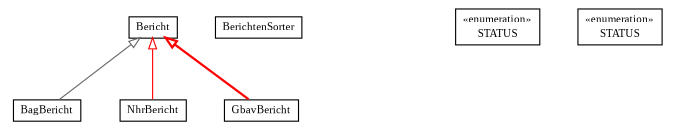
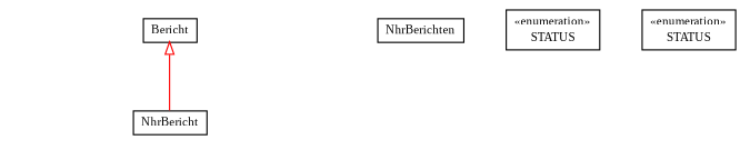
  digraph {
    fontname="Liberation Serif"
    nodesep=0.25
    ranksep=0.5
    node [fontcolor=black fontname="Liberation Serif" fontsize=10.0 shape=plaintext]
    edge [arrowtail=empty color=red dir=back fontname="Liberation Serif" fontsize=10 headport=p labelfontname=Helvetica labelfontsize=10 style=solid tailport=p]
-   n1 [label=<<table title="nl.b3p.brmo.loader.entity.BagBericht" border="0" cellborder="1" cellspacing="0" cellpadding="2" port="p" href="./BagBericht.html"> 		<tr><td><table border="0" cellspacing="0" cellpadding="1"> <tr><td align="center" balign="center"> BagBericht </td></tr> 		</table></td></tr> 		</table>>]
    n2 [label=<<table title="nl.b3p.brmo.loader.entity.NhrBericht" border="0" cellborder="1" cellspacing="0" cellpadding="2" port="p" href="./NhrBericht.html"> 		<tr><td><table border="0" cellspacing="0" cellpadding="1"> <tr><td align="center" balign="center"> NhrBericht </td></tr> 		</table></td></tr> 		</table>>]
-   n3 [label=<<table title="nl.b3p.brmo.loader.entity.BerichtenSorter" border="0" cellborder="1" cellspacing="0" cellpadding="2" port="p" href="./BerichtenSorter.html"> 		<tr><td><table border="0" cellspacing="0" cellpadding="1"> <tr><td align="center" balign="center"> BerichtenSorter </td></tr> 		</table></td></tr> 		</table>>]
-   n5 [label=<<table title="nl.b3p.brmo.loader.entity.GbavBericht" border="0" cellborder="1" cellspacing="0" cellpadding="2" port="p" href="./GbavBericht.html"> 		<tr><td><table border="0" cellspacing="0" cellpadding="1"> <tr><td align="center" balign="center"> GbavBericht </td></tr> 		</table></td></tr> 		</table>>]
+   n4 [label=<<table title="nl.b3p.brmo.loader.entity.NhrBerichten" border="0" cellborder="1" cellspacing="0" cellpadding="2" port="p" href="./NhrBerichten.html"> 		<tr><td><table border="0" cellspacing="0" cellpadding="1"> <tr><td align="center" balign="center"> NhrBerichten </td></tr> 		</table></td></tr> 		</table>>]
    n6 [label=<<table title="nl.b3p.brmo.loader.entity.Bericht" border="0" cellborder="1" cellspacing="0" cellpadding="2" port="p" href="./Bericht.html"> 		<tr><td><table border="0" cellspacing="0" cellpadding="1"> <tr><td align="center" balign="center"> Bericht </td></tr> 		</table></td></tr> 		</table>>]
    n7 [label=<<table title="nl.b3p.brmo.loader.entity.Bericht.STATUS" border="0" cellborder="1" cellspacing="0" cellpadding="2" port="p" href="./Bericht.STATUS.html"> 		<tr><td><table border="0" cellspacing="0" cellpadding="1"> <tr><td align="center" balign="center"> &#171;enumeration&#187; </td></tr> <tr><td align="center" balign="center"> STATUS </td></tr> 		</table></td></tr> 		</table>>]
    n8 [label=<<table title="nl.b3p.brmo.loader.entity.LaadProces.STATUS" border="0" cellborder="1" cellspacing="0" cellpadding="2" port="p" href="./LaadProces.STATUS.html"> 		<tr><td><table border="0" cellspacing="0" cellpadding="1"> <tr><td align="center" balign="center"> &#171;enumeration&#187; </td></tr> <tr><td align="center" balign="center"> STATUS </td></tr> 		</table></td></tr> 		</table>>]
-   n6 -> n1 [color=gray40]
    n6 -> n2
-   n6 -> n5 [style=bold]
  }
